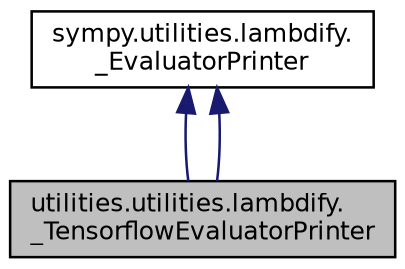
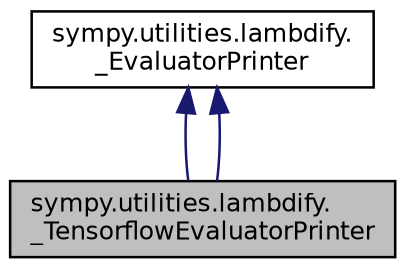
  digraph {
    node [color=black fontname=Helvetica fontsize=10 shape=record style=filled]
    edge [color=midnightblue dir=back fontname=Helvetica fontsize=10 labelfontname=Helvetica labelfontsize=10 style=solid]
-   n1 [fillcolor=grey75 fontcolor=black height=0.2 label="utilities.utilities.lambdify.\l_TensorflowEvaluatorPrinter" width=0.4]
+   n1 [fillcolor=grey75 fontcolor=black height=0.2 label="sympy.utilities.lambdify.\l_TensorflowEvaluatorPrinter" width=0.4]
    n2 [fillcolor=white height=0.2 label="sympy.utilities.lambdify.\l_EvaluatorPrinter" width=0.4]
    n2 -> n1
    n2 -> n1
  }
